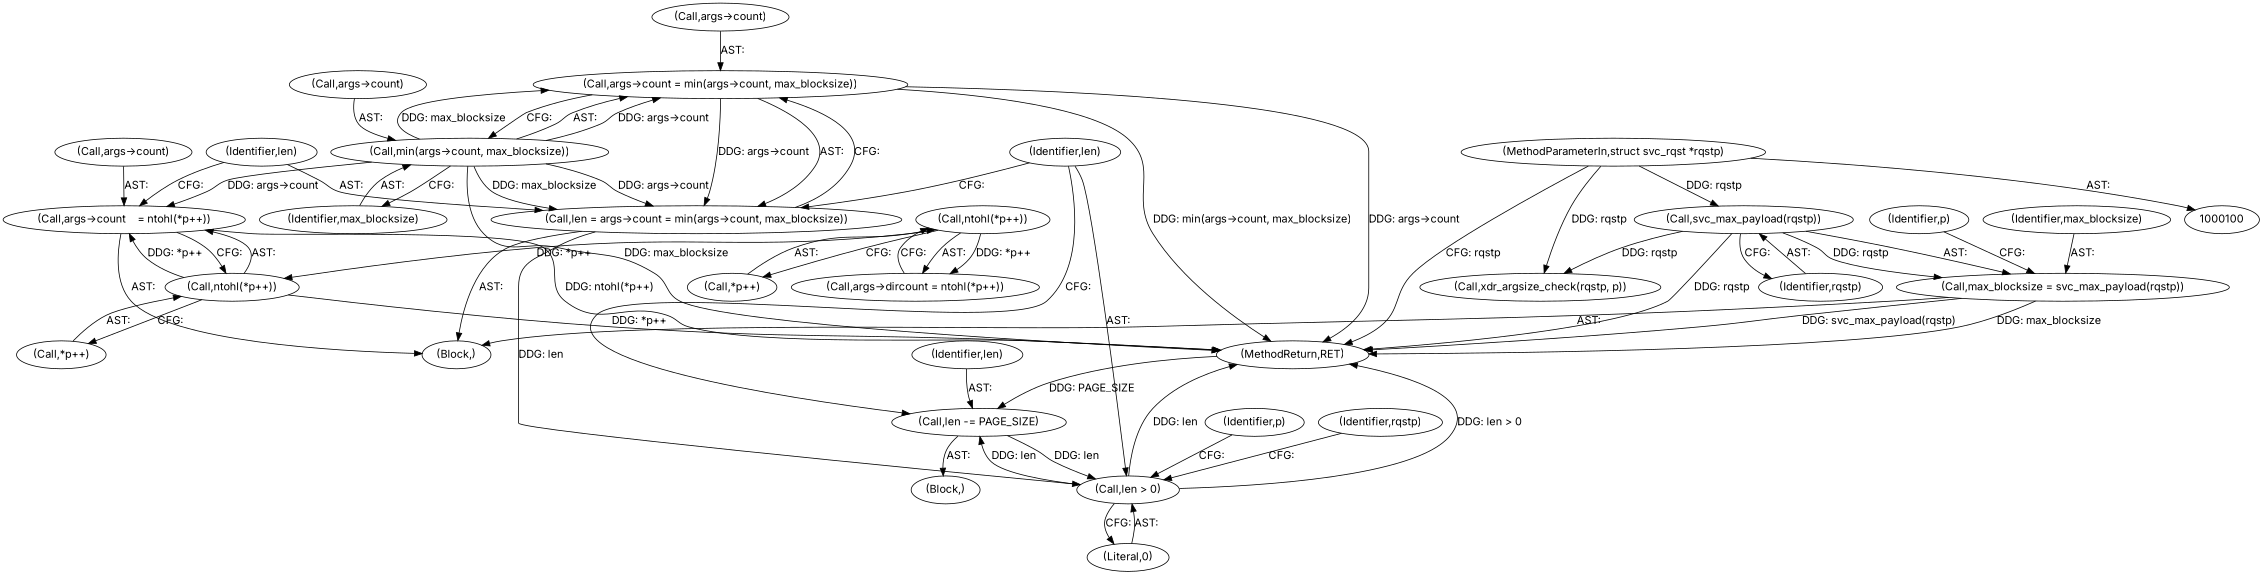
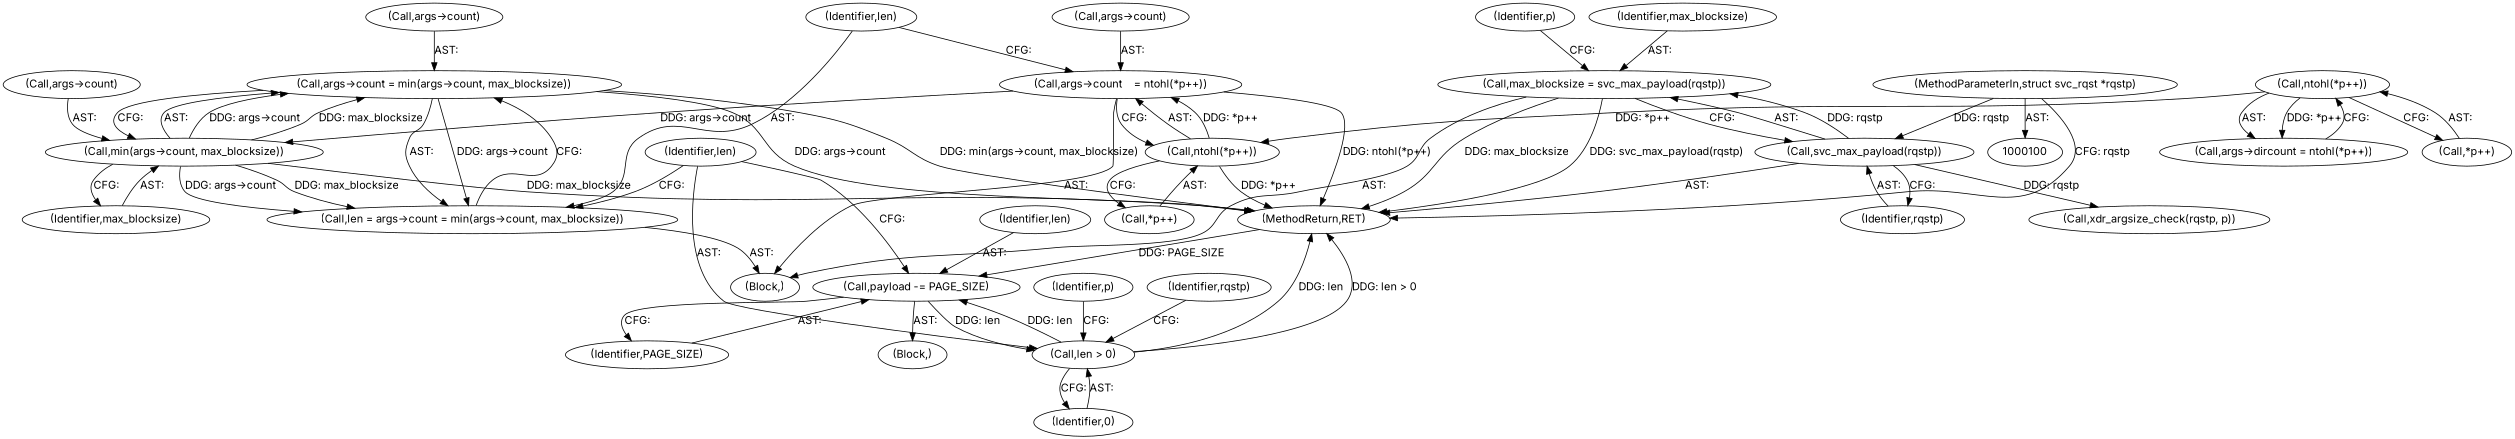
  digraph {
    fontname=Inter
    node [fontname=Inter]
    edge [fontname=Inter]
    n1 [label="(Call,args->count = min(args->count, max_blocksize))"]
    n2 [label="(Call,min(args->count, max_blocksize))"]
    n3 [label="(Call,len = args->count = min(args->count, max_blocksize))"]
    n4 [label="(MethodReturn,RET)"]
    n5 [label="(Identifier,max_blocksize)"]
    n6 [label="(Block,)"]
    n7 [label="(Call,len > 0)"]
-   n8 [label="(Call,len -= PAGE_SIZE)"]
+   n8 [label="(Call,payload -= PAGE_SIZE)"]
    n9 [label="(Call,args->count    = ntohl(*p++))"]
    n10 [label="(Call,ntohl(*p++))"]
    n11 [label="(Call,*p++)"]
    n12 [label="(Call,ntohl(*p++))"]
    n13 [label="(Call,args->dircount = ntohl(*p++))"]
    n14 [label="(Call,*p++)"]
    n15 [label="(Call,max_blocksize = svc_max_payload(rqstp))"]
    n16 [label="(Call,svc_max_payload(rqstp))"]
    n17 [label="(Identifier,rqstp)"]
    n18 [label="(Call,xdr_argsize_check(rqstp, p))"]
    n19 [label="(MethodParameterIn,struct svc_rqst *rqstp)"]
    1000100
-   n21 [label="(Literal,0)"]
+   n21 [label="(Identifier,0)"]
+   n22 [label="(Identifier,PAGE_SIZE)"]
    n23 [label="(Block,)"]
    n24 [label="(Call,args->count)"]
    n25 [label="(Call,args->count)"]
    n26 [label="(Identifier,len)"]
    n27 [label="(Call,args->count)"]
    n28 [label="(Identifier,len)"]
    n29 [label="(Identifier,p)"]
    n30 [label="(Identifier,rqstp)"]
    n31 [label="(Identifier,len)"]
    n32 [label="(Identifier,p)"]
    n33 [label="(Identifier,max_blocksize)"]
    n1 -> n2 [label="CFG: "]
    n1 -> n3 [label="AST: "]
    n1 -> n3 [label="DDG: args->count"]
    n1 -> n4 [label="DDG: args->count"]
    n1 -> n4 [label="DDG: min(args->count, max_blocksize)"]
    n2 -> n1 [label="AST: "]
    n2 -> n1 [label="DDG: args->count"]
    n2 -> n1 [label="DDG: max_blocksize"]
    n2 -> n3 [label="DDG: args->count"]
    n2 -> n3 [label="DDG: max_blocksize"]
    n2 -> n4 [label="DDG: max_blocksize"]
    n2 -> n5 [label="CFG: "]
    n3 -> n1 [label="CFG: "]
    n3 -> n6 [label="AST: "]
-   n3 -> n7 [label="DDG: len"]
    n4 -> n8 [label="DDG: PAGE_SIZE"]
    n5 -> n2 [label="AST: "]
    n7 -> n4 [label="DDG: len"]
    n7 -> n4 [label="DDG: len > 0"]
    n7 -> n8 [label="DDG: len"]
    n7 -> n21 [label="CFG: "]
    n8 -> n7 [label="DDG: len"]
+   n8 -> n22 [label="CFG: "]
    n8 -> n23 [label="AST: "]
-   n2 -> n9 [label="DDG: args->count"]
+   n9 -> n2 [label="DDG: args->count"]
    n9 -> n4 [label="DDG: ntohl(*p++)"]
    n9 -> n6 [label="AST: "]
    n9 -> n10 [label="CFG: "]
    n10 -> n4 [label="DDG: *p++"]
    n10 -> n9 [label="AST: "]
    n10 -> n9 [label="DDG: *p++"]
    n10 -> n11 [label="CFG: "]
    n11 -> n10 [label="AST: "]
    n12 -> n10 [label="DDG: *p++"]
    n12 -> n13 [label="AST: "]
    n12 -> n13 [label="DDG: *p++"]
    n12 -> n14 [label="CFG: "]
    n13 -> n12 [label="CFG: "]
    n14 -> n12 [label="AST: "]
    n15 -> n4 [label="DDG: max_blocksize"]
    n15 -> n4 [label="DDG: svc_max_payload(rqstp)"]
    n15 -> n6 [label="AST: "]
-   n16 -> n4 [label="DDG: rqstp"]
+   n15 -> n16 [label="CFG: "]
+   n16 -> n4 [label="AST: "]
    n16 -> n15 [label="AST: "]
    n16 -> n15 [label="DDG: rqstp"]
    n16 -> n17 [label="CFG: "]
    n16 -> n18 [label="DDG: rqstp"]
    n17 -> n16 [label="AST: "]
    n19 -> n4 [label="CFG: rqstp"]
    n19 -> n16 [label="DDG: rqstp"]
-   n19 -> n18 [label="DDG: rqstp"]
    n19 -> 1000100 [label="AST: "]
    n21 -> n7 [label="AST: "]
+   n22 -> n8 [label="AST: "]
    n24 -> n9 [label="AST: "]
    n25 -> n2 [label="AST: "]
    n26 -> n3 [label="CFG: "]
    n26 -> n7 [label="AST: "]
    n26 -> n8 [label="CFG: "]
    n27 -> n1 [label="AST: "]
    n28 -> n3 [label="AST: "]
    n28 -> n9 [label="CFG: "]
    n29 -> n7 [label="CFG: "]
    n30 -> n7 [label="CFG: "]
    n31 -> n8 [label="AST: "]
    n32 -> n15 [label="CFG: "]
    n33 -> n15 [label="AST: "]
  }
